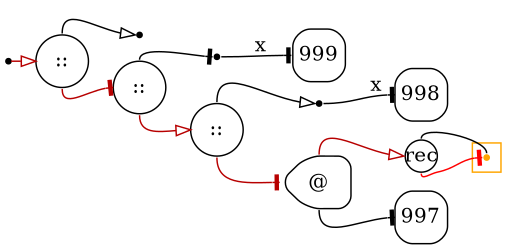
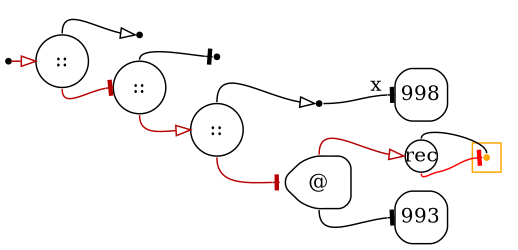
  digraph {
    labeldistance=0
    nodesep=.175
    rankdir=LR
    ranksep=.175
    node [color="#000000" fixedsize=true orientation=90 shape=point style=rounded]
    edge [arrowhead=tee arrowtail=none headport=w tailport=n]
    ndcluster_nd162 [color=orange style=""]
    nd1 [color="" orientation="" style=""]
    n3 [label="::" shape=circle orientation=""]
    n4 [label=" " color=""]
    n5 [label="::" shape=circle orientation=""]
    n6 [label=" " color=""]
    n7 [label="::" shape=circle orientation=""]
-   n8 [label=999 shape=square]
    n9 [label="@" shape=house]
    n10 [label=" " color=""]
    n11 [label=998 shape=square]
    n12 [height=.3 label=rec shape=circle width=.3 orientation=""]
-   n13 [label=997 shape=square]
+   n13 [label=993 shape=square]
    subgraph cluster_1 {
      color=orange
      style=fill
      ndcluster_nd162
    }
    nd1 -> n3 [arrowhead=onormal color="#b70000" tailport=e]
    n3 -> n4 [arrowhead=onormal]
    n3 -> n5 [color="#b70000" tailport=s]
    n5 -> n6
    n5 -> n7 [arrowhead=onormal color="#b70000" tailport=s]
-   n6 -> n8 [label=x tailport=e]
    n7 -> n9 [color="#b70000" tailport=s]
    n7 -> n10 [arrowhead=onormal]
    n9 -> n12 [arrowhead=onormal color="#b70000"]
    n9 -> n13 [tailport=s]
    n10 -> n11 [label=x tailport=e]
    n12 -> ndcluster_nd162 [arrowhead=none dir=back headport=n]
    n12 -> ndcluster_nd162 [color=red tailport=s]
  }
